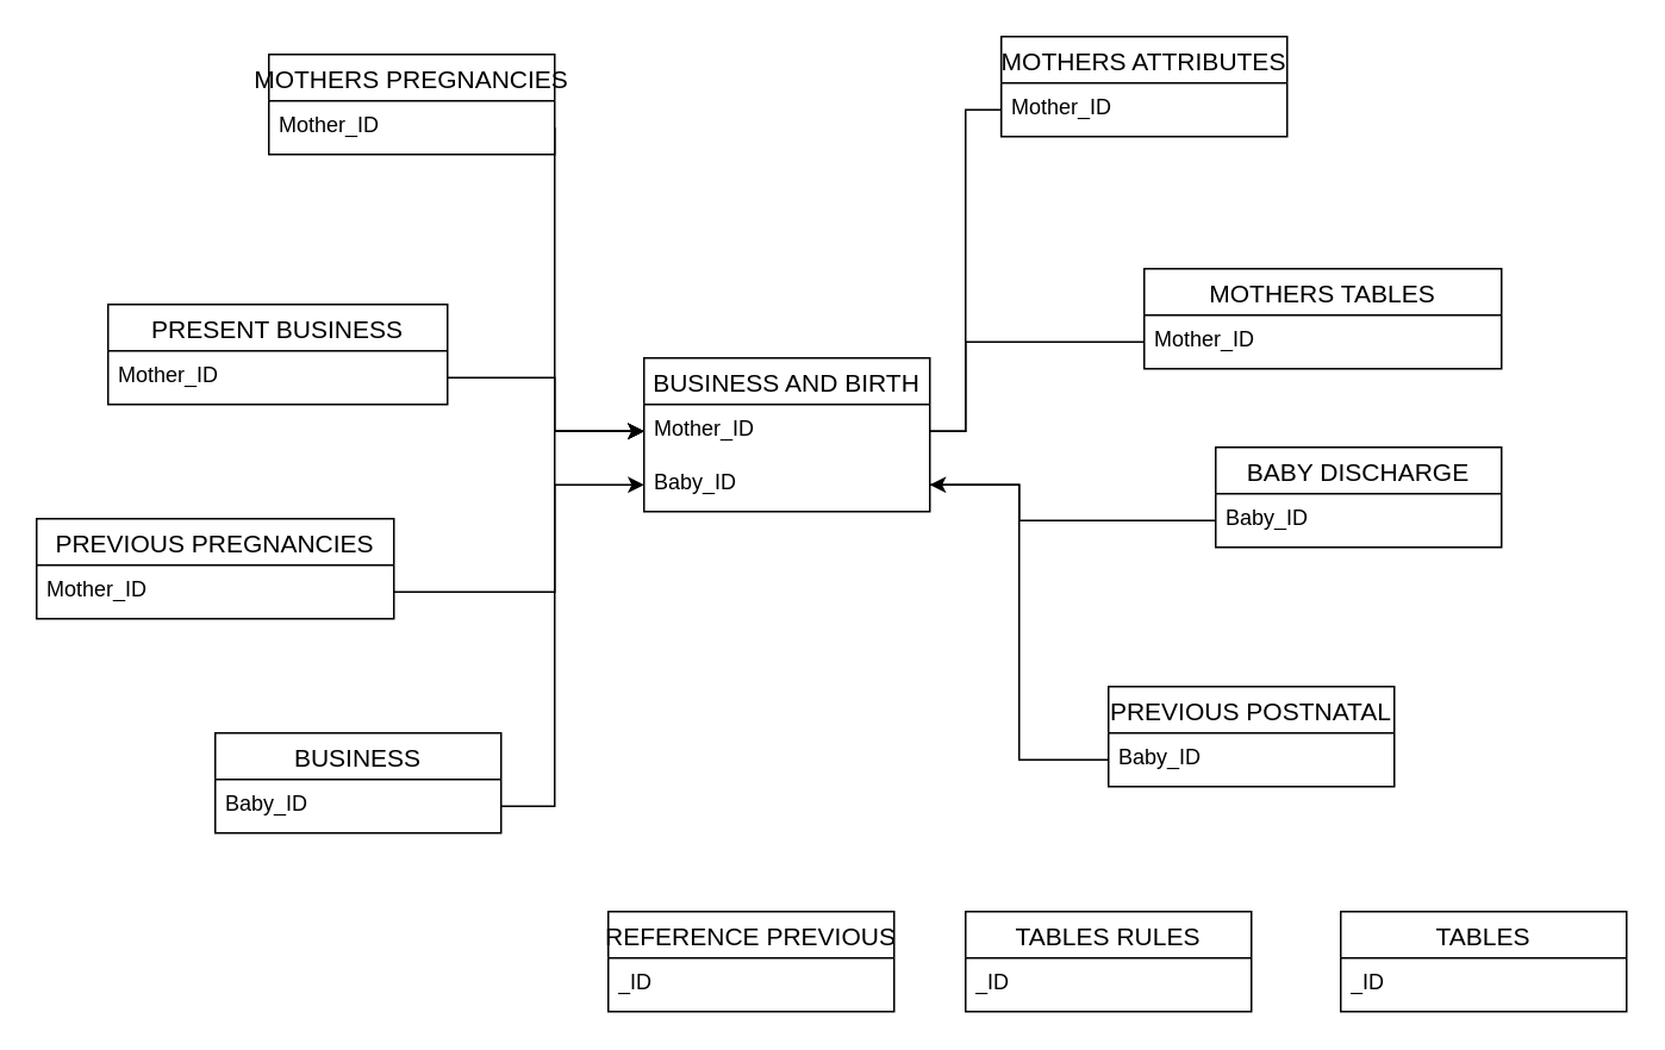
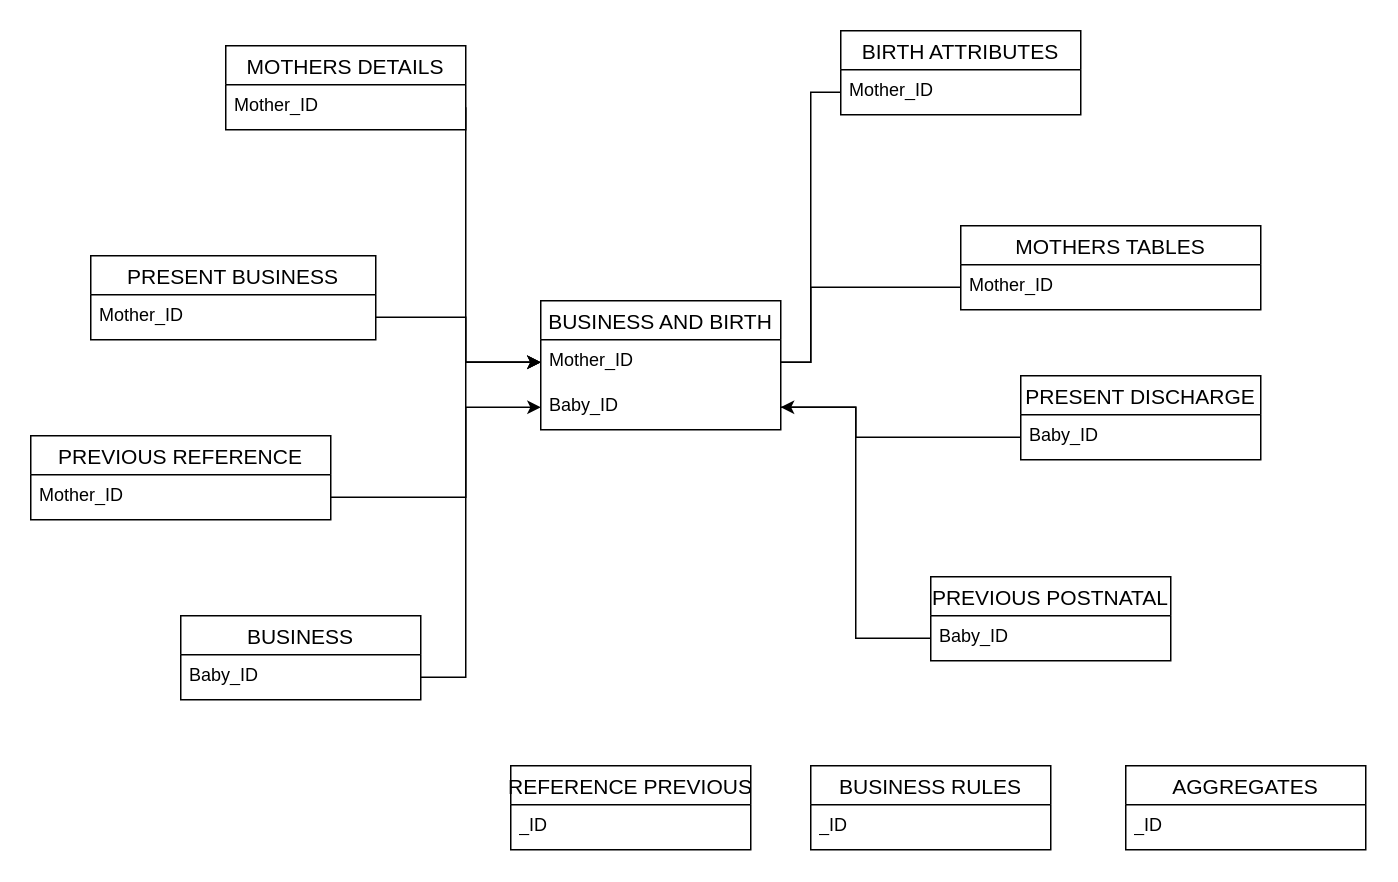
  <mxCell id="0" />
  <mxCell id="1" parent="0" />
  <mxCell id="2" value="BUSINESS AND BIRTH" style="swimlane;fontStyle=0;childLayout=stackLayout;horizontal=1;startSize=26;horizontalStack=0;resizeParent=1;resizeParentMax=0;resizeLast=0;collapsible=1;marginBottom=0;align=center;fontSize=14;" vertex="1" parent="1"><mxGeometry x="360" y="200" width="160" height="86" as="geometry" /></mxCell>
  <mxCell id="3" value="Mother_ID" style="text;strokeColor=none;fillColor=none;spacingLeft=4;spacingRight=4;overflow=hidden;rotatable=0;points=[[0,0.5],[1,0.5]];portConstraint=eastwest;fontSize=12;whiteSpace=wrap;html=1;" vertex="1" parent="2"><mxGeometry y="26" width="160" height="30" as="geometry" /></mxCell>
  <mxCell id="4" value="Baby_ID" style="text;strokeColor=none;fillColor=none;spacingLeft=4;spacingRight=4;overflow=hidden;rotatable=0;points=[[0,0.5],[1,0.5]];portConstraint=eastwest;fontSize=12;whiteSpace=wrap;html=1;" vertex="1" parent="2"><mxGeometry y="56" width="160" height="30" as="geometry" /></mxCell>
- <mxCell id="5" value="PREVIOUS PREGNANCIES" style="swimlane;fontStyle=0;childLayout=stackLayout;horizontal=1;startSize=26;horizontalStack=0;resizeParent=1;resizeParentMax=0;resizeLast=0;collapsible=1;marginBottom=0;align=center;fontSize=14;" vertex="1" parent="1"><mxGeometry x="20" y="290" width="200" height="56" as="geometry" /></mxCell>
+ <mxCell id="5" value="PREVIOUS REFERENCE" style="swimlane;fontStyle=0;childLayout=stackLayout;horizontal=1;startSize=26;horizontalStack=0;resizeParent=1;resizeParentMax=0;resizeLast=0;collapsible=1;marginBottom=0;align=center;fontSize=14;" vertex="1" parent="1"><mxGeometry x="20" y="290" width="200" height="56" as="geometry" /></mxCell>
  <mxCell id="6" value="Mother_ID" style="text;strokeColor=none;fillColor=none;spacingLeft=4;spacingRight=4;overflow=hidden;rotatable=0;points=[[0,0.5],[1,0.5]];portConstraint=eastwest;fontSize=12;whiteSpace=wrap;html=1;" vertex="1" parent="5"><mxGeometry y="26" width="200" height="30" as="geometry" /></mxCell>
- <mxCell id="7" value="MOTHERS PREGNANCIES" style="swimlane;fontStyle=0;childLayout=stackLayout;horizontal=1;startSize=26;horizontalStack=0;resizeParent=1;resizeParentMax=0;resizeLast=0;collapsible=1;marginBottom=0;align=center;fontSize=14;" vertex="1" parent="1"><mxGeometry x="150" y="30" width="160" height="56" as="geometry" /></mxCell>
+ <mxCell id="7" value="MOTHERS DETAILS" style="swimlane;fontStyle=0;childLayout=stackLayout;horizontal=1;startSize=26;horizontalStack=0;resizeParent=1;resizeParentMax=0;resizeLast=0;collapsible=1;marginBottom=0;align=center;fontSize=14;" vertex="1" parent="1"><mxGeometry x="150" y="30" width="160" height="56" as="geometry" /></mxCell>
  <mxCell id="8" value="Mother_ID" style="text;strokeColor=none;fillColor=none;spacingLeft=4;spacingRight=4;overflow=hidden;rotatable=0;points=[[0,0.5],[1,0.5]];portConstraint=eastwest;fontSize=12;whiteSpace=wrap;html=1;" vertex="1" parent="7"><mxGeometry y="26" width="160" height="30" as="geometry" /></mxCell>
  <mxCell id="9" value="PRESENT BUSINESS" style="swimlane;fontStyle=0;childLayout=stackLayout;horizontal=1;startSize=26;horizontalStack=0;resizeParent=1;resizeParentMax=0;resizeLast=0;collapsible=1;marginBottom=0;align=center;fontSize=14;" vertex="1" parent="1"><mxGeometry x="60" y="170" width="190" height="56" as="geometry" /></mxCell>
  <mxCell id="10" value="Mother_ID" style="text;strokeColor=none;fillColor=none;spacingLeft=4;spacingRight=4;overflow=hidden;rotatable=0;points=[[0,0.5],[1,0.5]];portConstraint=eastwest;fontSize=12;whiteSpace=wrap;html=1;" vertex="1" parent="9"><mxGeometry y="26" width="190" height="30" as="geometry" /></mxCell>
  <mxCell id="11" value="BUSINESS" style="swimlane;fontStyle=0;childLayout=stackLayout;horizontal=1;startSize=26;horizontalStack=0;resizeParent=1;resizeParentMax=0;resizeLast=0;collapsible=1;marginBottom=0;align=center;fontSize=14;" vertex="1" parent="1"><mxGeometry x="120" y="410" width="160" height="56" as="geometry" /></mxCell>
  <mxCell id="12" value="Baby_ID" style="text;strokeColor=none;fillColor=none;spacingLeft=4;spacingRight=4;overflow=hidden;rotatable=0;points=[[0,0.5],[1,0.5]];portConstraint=eastwest;fontSize=12;whiteSpace=wrap;html=1;" vertex="1" parent="11"><mxGeometry y="26" width="160" height="30" as="geometry" /></mxCell>
  <mxCell id="13" value="PREVIOUS POSTNATAL" style="swimlane;fontStyle=0;childLayout=stackLayout;horizontal=1;startSize=26;horizontalStack=0;resizeParent=1;resizeParentMax=0;resizeLast=0;collapsible=1;marginBottom=0;align=center;fontSize=14;" vertex="1" parent="1"><mxGeometry x="620" y="384" width="160" height="56" as="geometry" /></mxCell>
  <mxCell id="14" value="Baby_ID" style="text;strokeColor=none;fillColor=none;spacingLeft=4;spacingRight=4;overflow=hidden;rotatable=0;points=[[0,0.5],[1,0.5]];portConstraint=eastwest;fontSize=12;whiteSpace=wrap;html=1;" vertex="1" parent="13"><mxGeometry y="26" width="160" height="30" as="geometry" /></mxCell>
- <mxCell id="15" value="BABY DISCHARGE" style="swimlane;fontStyle=0;childLayout=stackLayout;horizontal=1;startSize=26;horizontalStack=0;resizeParent=1;resizeParentMax=0;resizeLast=0;collapsible=1;marginBottom=0;align=center;fontSize=14;" vertex="1" parent="1"><mxGeometry x="680" y="250" width="160" height="56" as="geometry" /></mxCell>
+ <mxCell id="15" value="PRESENT DISCHARGE" style="swimlane;fontStyle=0;childLayout=stackLayout;horizontal=1;startSize=26;horizontalStack=0;resizeParent=1;resizeParentMax=0;resizeLast=0;collapsible=1;marginBottom=0;align=center;fontSize=14;" vertex="1" parent="1"><mxGeometry x="680" y="250" width="160" height="56" as="geometry" /></mxCell>
  <mxCell id="16" value="Baby_ID" style="text;strokeColor=none;fillColor=none;spacingLeft=4;spacingRight=4;overflow=hidden;rotatable=0;points=[[0,0.5],[1,0.5]];portConstraint=eastwest;fontSize=12;whiteSpace=wrap;html=1;" vertex="1" parent="15"><mxGeometry y="26" width="160" height="30" as="geometry" /></mxCell>
  <mxCell id="17" value="MOTHERS TABLES" style="swimlane;fontStyle=0;childLayout=stackLayout;horizontal=1;startSize=26;horizontalStack=0;resizeParent=1;resizeParentMax=0;resizeLast=0;collapsible=1;marginBottom=0;align=center;fontSize=14;" vertex="1" parent="1"><mxGeometry x="640" y="150" width="200" height="56" as="geometry" /></mxCell>
  <mxCell id="18" value="Mother_ID" style="text;strokeColor=none;fillColor=none;spacingLeft=4;spacingRight=4;overflow=hidden;rotatable=0;points=[[0,0.5],[1,0.5]];portConstraint=eastwest;fontSize=12;whiteSpace=wrap;html=1;" vertex="1" parent="17"><mxGeometry y="26" width="200" height="30" as="geometry" /></mxCell>
- <mxCell id="19" value="MOTHERS ATTRIBUTES" style="swimlane;fontStyle=0;childLayout=stackLayout;horizontal=1;startSize=26;horizontalStack=0;resizeParent=1;resizeParentMax=0;resizeLast=0;collapsible=1;marginBottom=0;align=center;fontSize=14;" vertex="1" parent="1"><mxGeometry x="560" y="20" width="160" height="56" as="geometry" /></mxCell>
+ <mxCell id="19" value="BIRTH ATTRIBUTES" style="swimlane;fontStyle=0;childLayout=stackLayout;horizontal=1;startSize=26;horizontalStack=0;resizeParent=1;resizeParentMax=0;resizeLast=0;collapsible=1;marginBottom=0;align=center;fontSize=14;" vertex="1" parent="1"><mxGeometry x="560" y="20" width="160" height="56" as="geometry" /></mxCell>
  <mxCell id="20" value="Mother_ID" style="text;strokeColor=none;fillColor=none;spacingLeft=4;spacingRight=4;overflow=hidden;rotatable=0;points=[[0,0.5],[1,0.5]];portConstraint=eastwest;fontSize=12;whiteSpace=wrap;html=1;" vertex="1" parent="19"><mxGeometry y="26" width="160" height="30" as="geometry" /></mxCell>
  <mxCell id="21" style="edgeStyle=orthogonalEdgeStyle;rounded=0;orthogonalLoop=1;jettySize=auto;html=1;exitX=0;exitY=0.5;exitDx=0;exitDy=0;strokeColor=default;endArrow=none;endFill=0;" edge="1" parent="1" source="16" target="4"><mxGeometry relative="1" as="geometry"><Array as="points"><mxPoint x="570" y="291" /><mxPoint x="570" y="271" /></Array></mxGeometry></mxCell>
  <mxCell id="22" style="edgeStyle=orthogonalEdgeStyle;rounded=0;orthogonalLoop=1;jettySize=auto;html=1;exitX=0;exitY=0.5;exitDx=0;exitDy=0;endArrow=none;endFill=0;" edge="1" parent="1" source="18" target="3"><mxGeometry relative="1" as="geometry"><Array as="points"><mxPoint x="540" y="191" /><mxPoint x="540" y="241" /></Array></mxGeometry></mxCell>
  <mxCell id="23" style="edgeStyle=orthogonalEdgeStyle;rounded=0;orthogonalLoop=1;jettySize=auto;html=1;exitX=0;exitY=0.5;exitDx=0;exitDy=0;entryX=1;entryY=0.5;entryDx=0;entryDy=0;endArrow=none;endFill=0;" edge="1" parent="1" source="20" target="3"><mxGeometry relative="1" as="geometry" /></mxCell>
  <mxCell id="24" style="edgeStyle=orthogonalEdgeStyle;rounded=0;orthogonalLoop=1;jettySize=auto;html=1;exitX=1;exitY=0.5;exitDx=0;exitDy=0;" edge="1" parent="1" source="8" target="3"><mxGeometry relative="1" as="geometry"><Array as="points"><mxPoint x="310" y="241" /></Array></mxGeometry></mxCell>
  <mxCell id="25" style="edgeStyle=orthogonalEdgeStyle;rounded=0;orthogonalLoop=1;jettySize=auto;html=1;exitX=1;exitY=0.5;exitDx=0;exitDy=0;entryX=0;entryY=0.5;entryDx=0;entryDy=0;" edge="1" parent="1" source="10" target="3"><mxGeometry relative="1" as="geometry"><Array as="points"><mxPoint x="310" y="211" /><mxPoint x="310" y="241" /></Array></mxGeometry></mxCell>
  <mxCell id="26" style="edgeStyle=orthogonalEdgeStyle;rounded=0;orthogonalLoop=1;jettySize=auto;html=1;exitX=1;exitY=0.5;exitDx=0;exitDy=0;" edge="1" parent="1" source="6" target="3"><mxGeometry relative="1" as="geometry"><Array as="points"><mxPoint x="310" y="331" /><mxPoint x="310" y="241" /></Array></mxGeometry></mxCell>
  <mxCell id="27" style="edgeStyle=orthogonalEdgeStyle;rounded=0;orthogonalLoop=1;jettySize=auto;html=1;exitX=1;exitY=0.5;exitDx=0;exitDy=0;" edge="1" parent="1" source="12" target="4"><mxGeometry relative="1" as="geometry"><Array as="points"><mxPoint x="310" y="451" /><mxPoint x="310" y="271" /></Array></mxGeometry></mxCell>
  <mxCell id="28" style="edgeStyle=orthogonalEdgeStyle;rounded=0;orthogonalLoop=1;jettySize=auto;html=1;exitX=0;exitY=0.5;exitDx=0;exitDy=0;" edge="1" parent="1" source="14" target="4"><mxGeometry relative="1" as="geometry" /></mxCell>
  <mxCell id="29" value="REFERENCE PREVIOUS" style="swimlane;fontStyle=0;childLayout=stackLayout;horizontal=1;startSize=26;horizontalStack=0;resizeParent=1;resizeParentMax=0;resizeLast=0;collapsible=1;marginBottom=0;align=center;fontSize=14;" vertex="1" parent="1"><mxGeometry x="340" y="510" width="160" height="56" as="geometry" /></mxCell>
  <mxCell id="30" value="_ID" style="text;strokeColor=none;fillColor=none;spacingLeft=4;spacingRight=4;overflow=hidden;rotatable=0;points=[[0,0.5],[1,0.5]];portConstraint=eastwest;fontSize=12;whiteSpace=wrap;html=1;" vertex="1" parent="29"><mxGeometry y="26" width="160" height="30" as="geometry" /></mxCell>
- <mxCell id="31" value="TABLES RULES" style="swimlane;fontStyle=0;childLayout=stackLayout;horizontal=1;startSize=26;horizontalStack=0;resizeParent=1;resizeParentMax=0;resizeLast=0;collapsible=1;marginBottom=0;align=center;fontSize=14;" vertex="1" parent="1"><mxGeometry x="540" y="510" width="160" height="56" as="geometry" /></mxCell>
+ <mxCell id="31" value="BUSINESS RULES" style="swimlane;fontStyle=0;childLayout=stackLayout;horizontal=1;startSize=26;horizontalStack=0;resizeParent=1;resizeParentMax=0;resizeLast=0;collapsible=1;marginBottom=0;align=center;fontSize=14;" vertex="1" parent="1"><mxGeometry x="540" y="510" width="160" height="56" as="geometry" /></mxCell>
  <mxCell id="32" value="_ID" style="text;strokeColor=none;fillColor=none;spacingLeft=4;spacingRight=4;overflow=hidden;rotatable=0;points=[[0,0.5],[1,0.5]];portConstraint=eastwest;fontSize=12;whiteSpace=wrap;html=1;" vertex="1" parent="31"><mxGeometry y="26" width="160" height="30" as="geometry" /></mxCell>
- <mxCell id="33" value="TABLES" style="swimlane;fontStyle=0;childLayout=stackLayout;horizontal=1;startSize=26;horizontalStack=0;resizeParent=1;resizeParentMax=0;resizeLast=0;collapsible=1;marginBottom=0;align=center;fontSize=14;" vertex="1" parent="1"><mxGeometry x="750" y="510" width="160" height="56" as="geometry" /></mxCell>
+ <mxCell id="33" value="AGGREGATES" style="swimlane;fontStyle=0;childLayout=stackLayout;horizontal=1;startSize=26;horizontalStack=0;resizeParent=1;resizeParentMax=0;resizeLast=0;collapsible=1;marginBottom=0;align=center;fontSize=14;" vertex="1" parent="1"><mxGeometry x="750" y="510" width="160" height="56" as="geometry" /></mxCell>
  <mxCell id="34" value="_ID" style="text;strokeColor=none;fillColor=none;spacingLeft=4;spacingRight=4;overflow=hidden;rotatable=0;points=[[0,0.5],[1,0.5]];portConstraint=eastwest;fontSize=12;whiteSpace=wrap;html=1;" vertex="1" parent="33"><mxGeometry y="26" width="160" height="30" as="geometry" /></mxCell>
